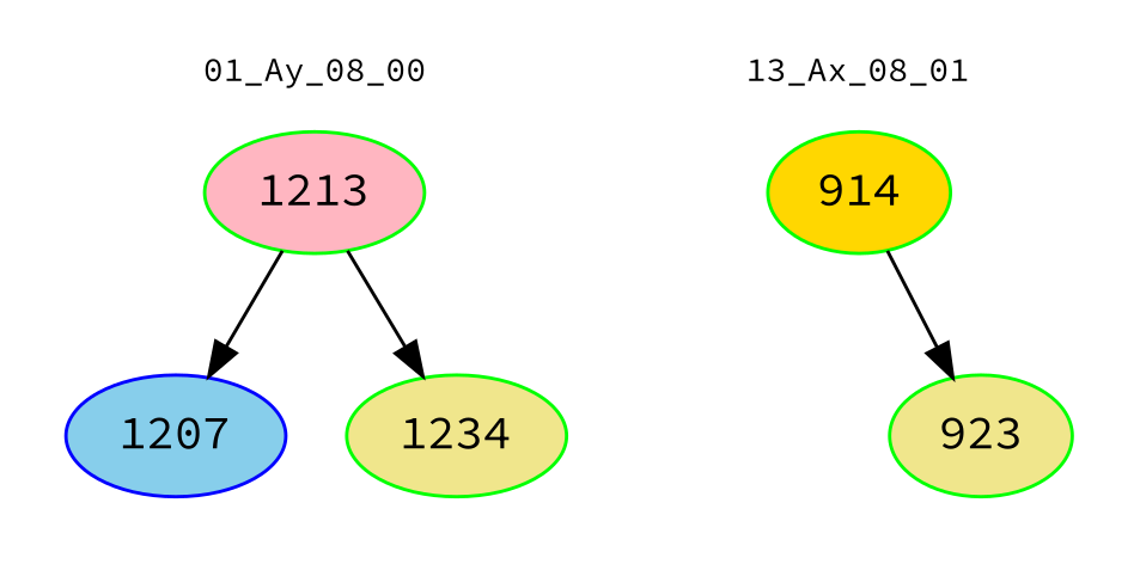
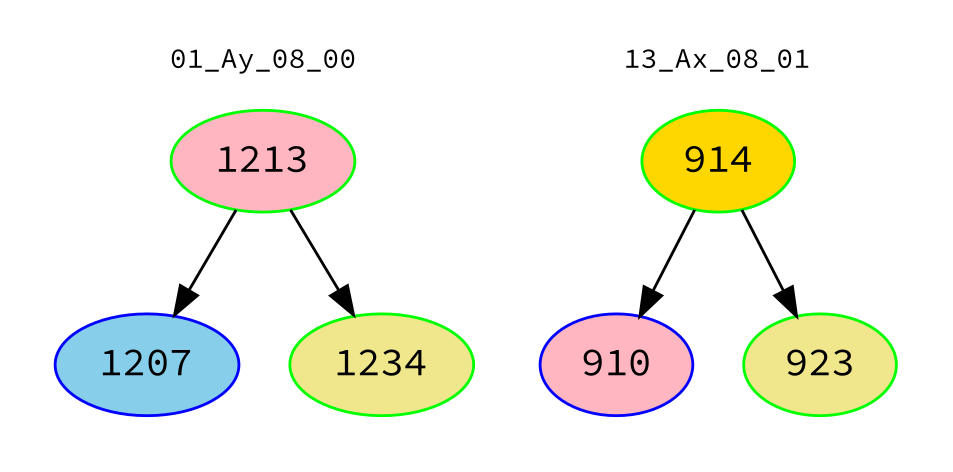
  digraph {
    fontname="Source Code Pro"
    node [color=green fillcolor=lightpink fontname="Source Code Pro" style=filled]
    edge [color=black fontname="Source Code Pro"]
    n1 [label=1213]
    n2 [color=blue fillcolor=skyblue label=1207]
    n3 [fillcolor=khaki label=1234]
    n4 [fillcolor=gold label=914]
+   n5 [color=blue label=910]
    n6 [fillcolor=khaki label=923]
    subgraph cluster_1 {
      color=white
      fontsize=10
      label="01_Ay_08_00"
      n1
      n2
      n3
    }
    subgraph cluster_2 {
      color=white
      fontsize=10
      label="13_Ax_08_01"
      n4
+     n5
      n6
    }
    n1 -> n2
    n1 -> n3
+   n4 -> n5
    n4 -> n6
  }
